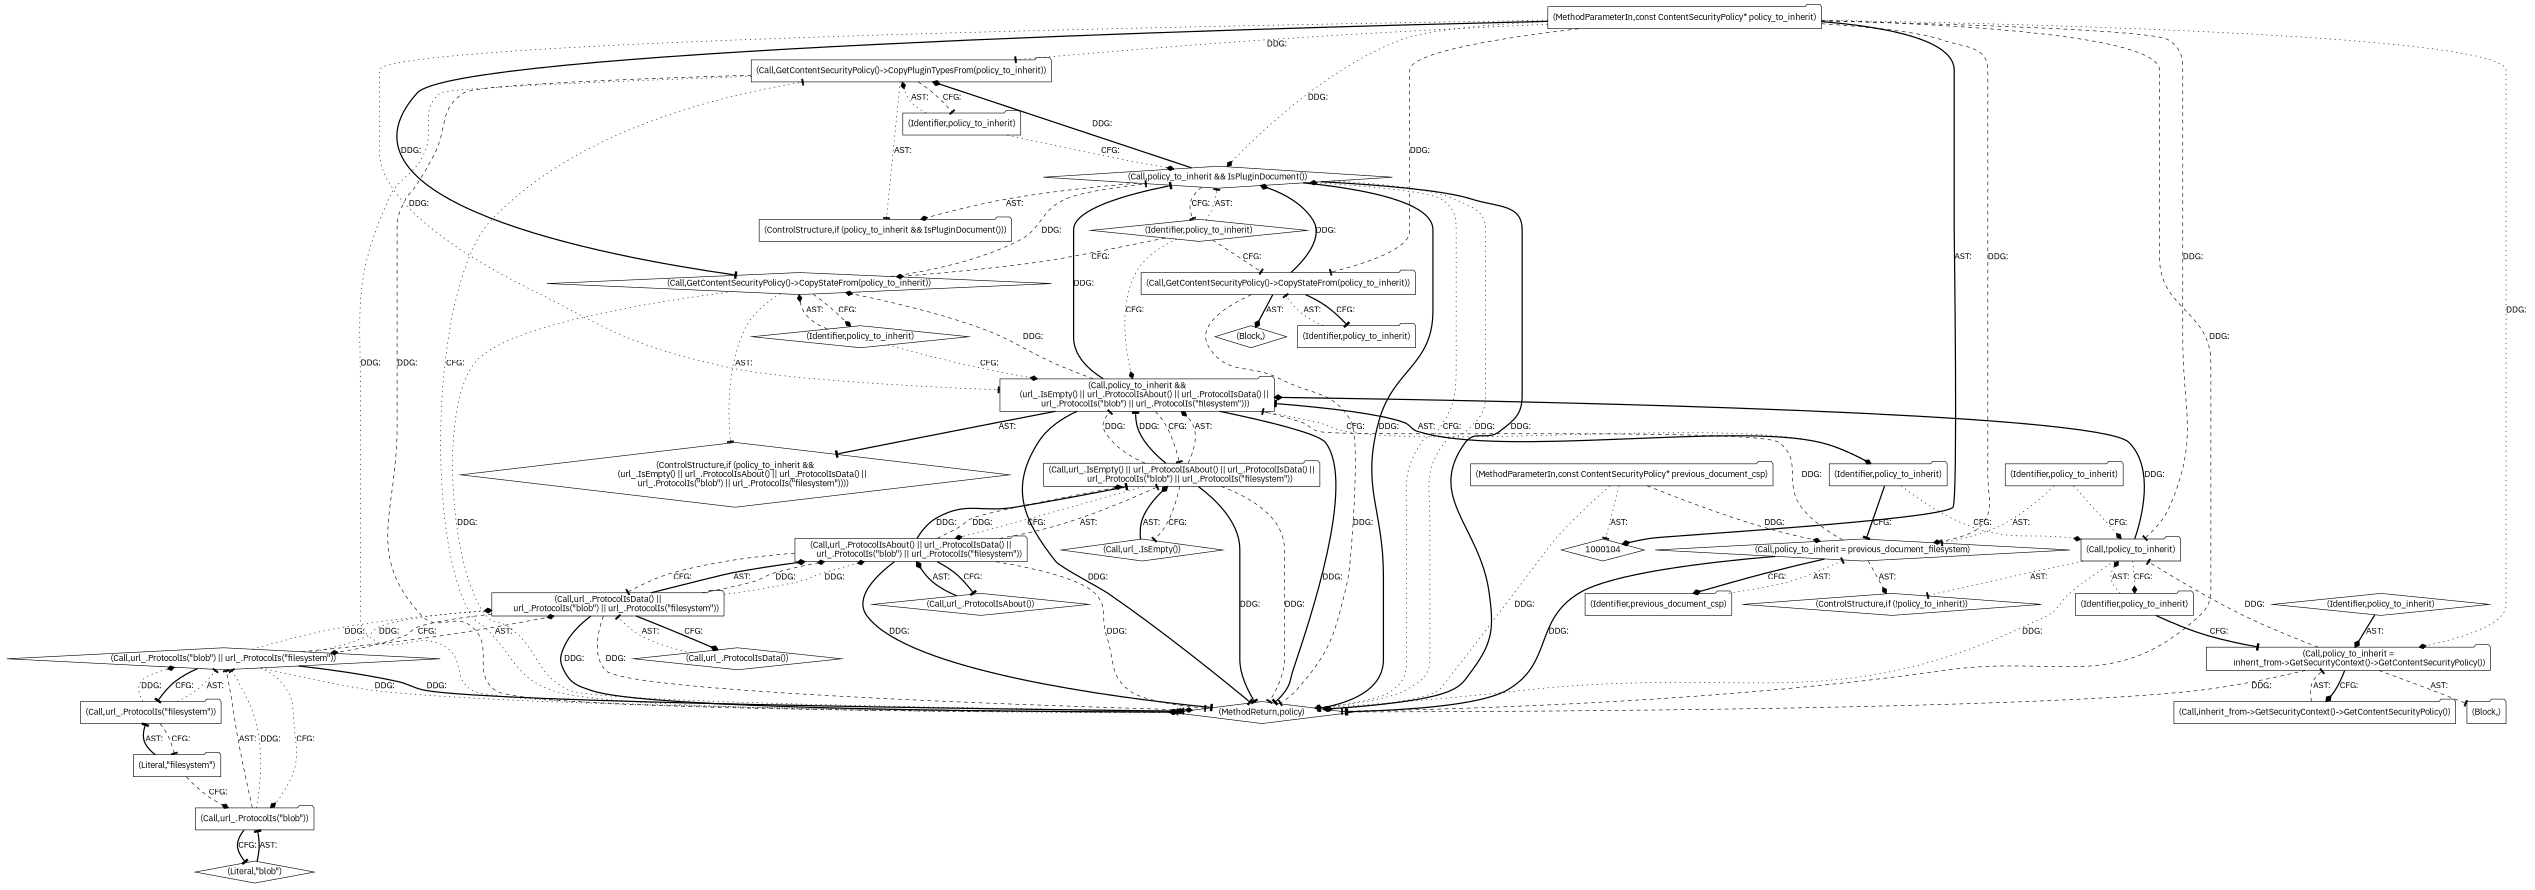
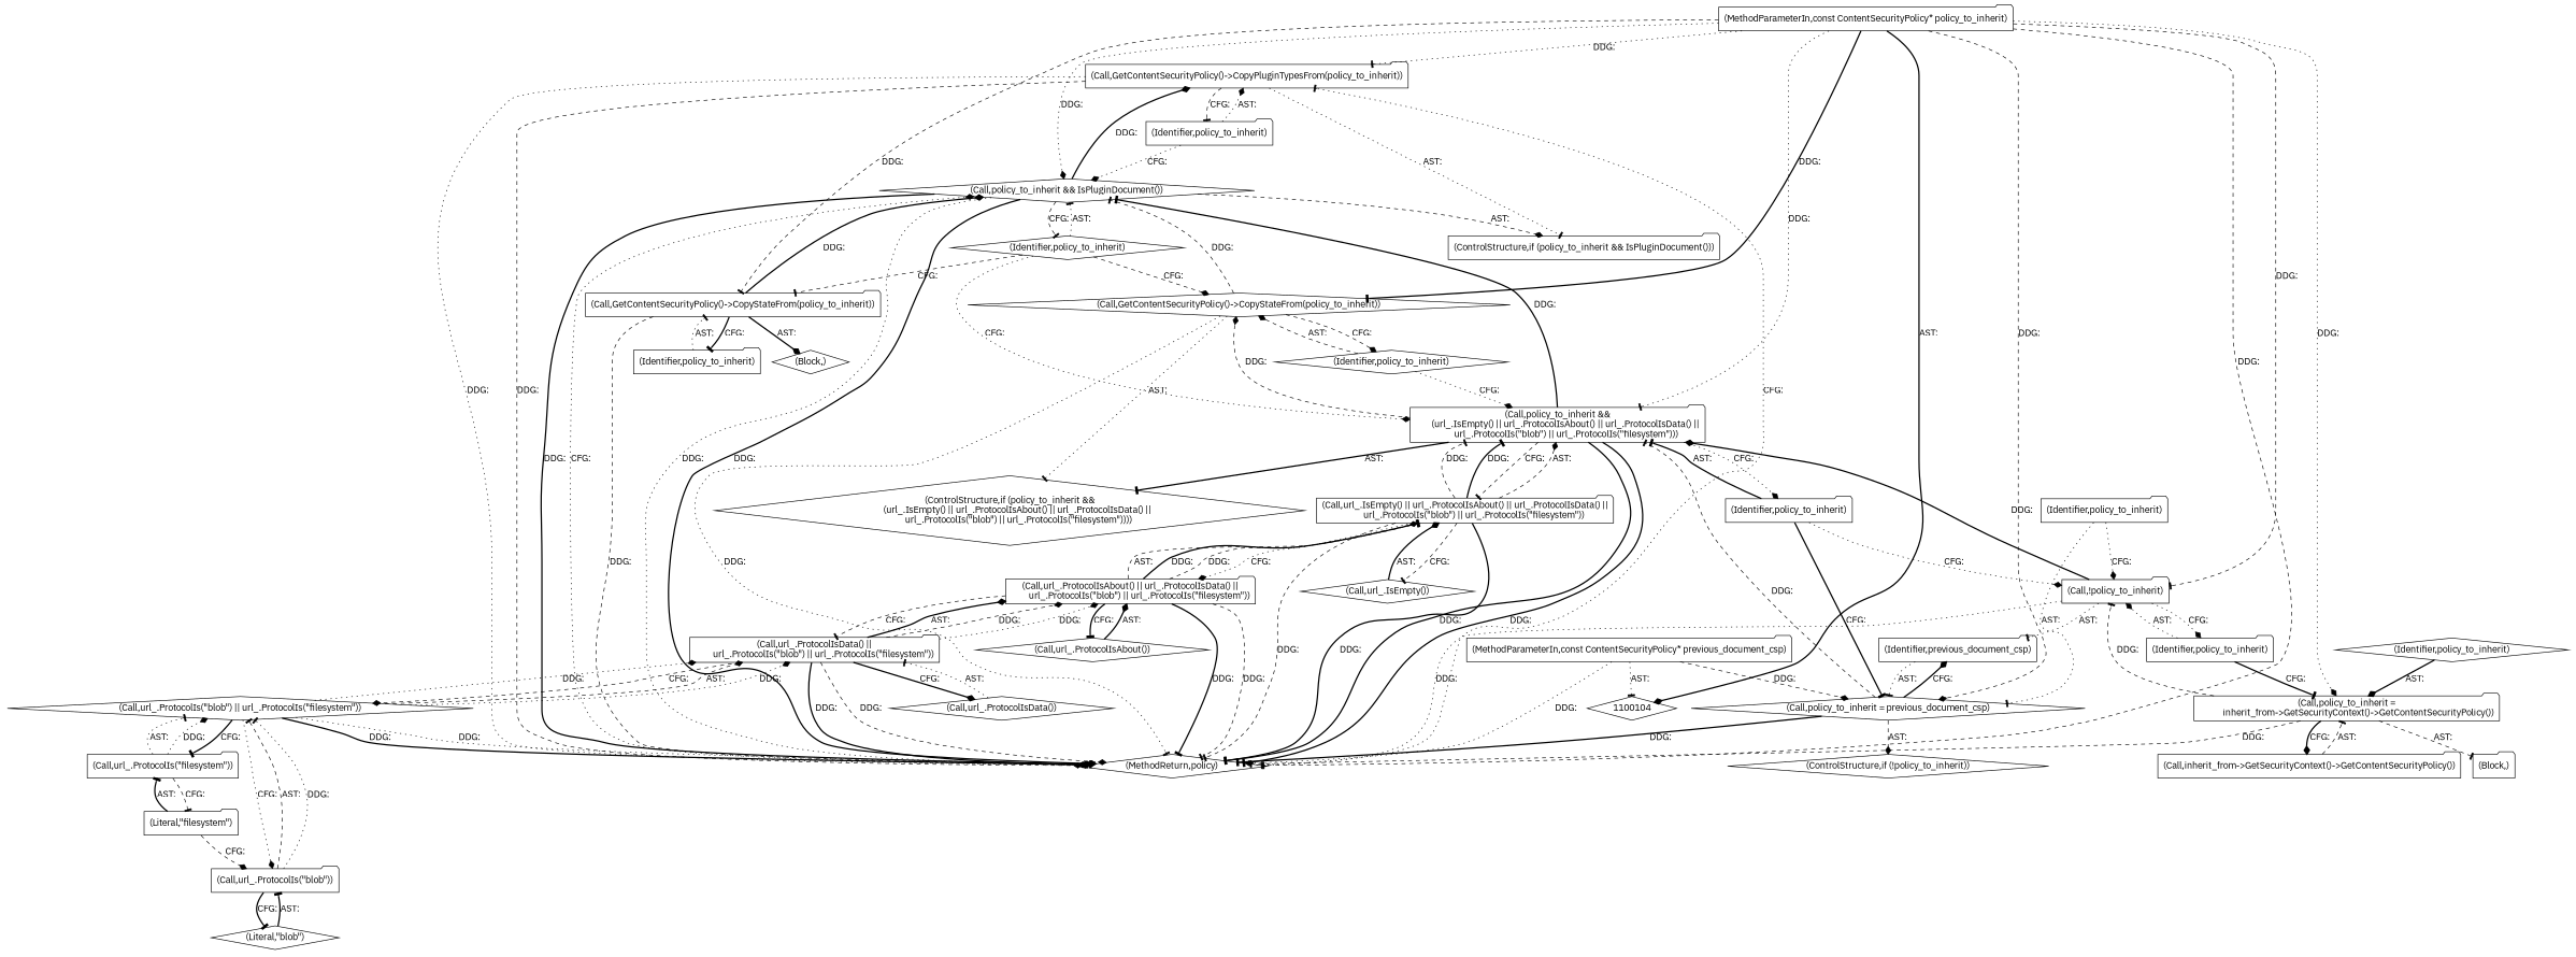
  digraph {
    fontname="IBM Plex Sans"
    node [fontname="IBM Plex Sans" shape=folder]
    edge [arrowhead=tee fontname="IBM Plex Sans" style=dashed]
    n1 [label="(Call,GetContentSecurityPolicy()->CopyPluginTypesFrom(policy_to_inherit))"]
    n2 [label="(Identifier,policy_to_inherit)"]
    n3 [label="(MethodReturn,policy)" shape=diamond]
    n4 [label="(ControlStructure,if (policy_to_inherit && IsPluginDocument()))"]
    n5 [label="(Call,policy_to_inherit && IsPluginDocument())" shape=diamond]
    n6 [label="(Identifier,policy_to_inherit)" shape=diamond]
    n7 [label="(Call,GetContentSecurityPolicy()->CopyStateFrom(policy_to_inherit))" shape=diamond]
    n8 [label="(Call,policy_to_inherit &&\n        (url_.IsEmpty() || url_.ProtocolIsAbout() || url_.ProtocolIsData() ||\n         url_.ProtocolIs(\"blob\") || url_.ProtocolIs(\"filesystem\")))"]
    n9 [label="(Call,GetContentSecurityPolicy()->CopyStateFrom(policy_to_inherit))"]
    n10 [label="(Identifier,policy_to_inherit)" shape=diamond]
    n11 [label="(ControlStructure,if (policy_to_inherit &&\n        (url_.IsEmpty() || url_.ProtocolIsAbout() || url_.ProtocolIsData() ||\n         url_.ProtocolIs(\"blob\") || url_.ProtocolIs(\"filesystem\"))))" shape=diamond]
    n12 [label="(Call,url_.IsEmpty() || url_.ProtocolIsAbout() || url_.ProtocolIsData() ||\n         url_.ProtocolIs(\"blob\") || url_.ProtocolIs(\"filesystem\"))"]
    n13 [label="(Identifier,policy_to_inherit)"]
    n14 [label="(Call,url_.ProtocolIsAbout() || url_.ProtocolIsData() ||\n         url_.ProtocolIs(\"blob\") || url_.ProtocolIs(\"filesystem\"))"]
    n15 [label="(Call,url_.IsEmpty())" shape=diamond]
-   n16 [label="(Call,policy_to_inherit = previous_document_filesystem)" shape=diamond]
+   n16 [label="(Call,policy_to_inherit = previous_document_csp)" shape=diamond]
    n17 [label="(Call,!policy_to_inherit)"]
    n18 [label="(ControlStructure,if (!policy_to_inherit))" shape=diamond]
    n19 [label="(Identifier,previous_document_csp)"]
    n20 [label="(MethodParameterIn,const ContentSecurityPolicy* previous_document_csp)"]
-   1000104 [shape=diamond]
+   1000104 [shape=diamond label=1100104]
    n22 [label="(MethodParameterIn,const ContentSecurityPolicy* policy_to_inherit)"]
    n23 [label="(Call,policy_to_inherit =\n            inherit_from->GetSecurityContext()->GetContentSecurityPolicy())"]
    n24 [label="(Identifier,policy_to_inherit)"]
    n25 [label="(Block,)"]
    n26 [label="(Call,inherit_from->GetSecurityContext()->GetContentSecurityPolicy())"]
    n27 [label="(Identifier,policy_to_inherit)"]
    n28 [label="(Block,)" shape=diamond]
    n29 [label="(Call,url_.ProtocolIsData() ||\n         url_.ProtocolIs(\"blob\") || url_.ProtocolIs(\"filesystem\"))"]
    n30 [label="(Call,url_.ProtocolIsAbout())" shape=diamond]
    n31 [label="(Call,url_.ProtocolIs(\"blob\") || url_.ProtocolIs(\"filesystem\"))" shape=diamond]
    n32 [label="(Call,url_.ProtocolIsData())" shape=diamond]
    n33 [label="(Call,url_.ProtocolIs(\"blob\"))"]
    n34 [label="(Call,url_.ProtocolIs(\"filesystem\"))"]
    n35 [label="(Literal,\"blob\")" shape=diamond]
    n36 [label="(Literal,\"filesystem\")"]
    n37 [label="(Identifier,policy_to_inherit)" shape=diamond]
    n38 [label="(Identifier,policy_to_inherit)"]
    n1 -> n2 [label="CFG: "]
    n1 -> n3 [label="DDG: " style=dotted]
    n1 -> n3 [arrowhead=diamond label="DDG: "]
    n1 -> n4 [label="AST: " style=dotted]
    n2 -> n1 [arrowhead=diamond label="AST: " style=dotted]
    n2 -> n5 [arrowhead=diamond label="CFG: " style=dotted]
    n3 -> n1 [label="CFG: " style=dotted]
    n3 -> n5 [arrowhead=diamond label="CFG: " style=dotted]
    n5 -> n1 [arrowhead=diamond label="DDG: " style=bold]
    n5 -> n3 [arrowhead=diamond label="DDG: " style=dotted]
    n5 -> n3 [arrowhead=diamond label="DDG: " style=bold]
    n5 -> n3 [label="DDG: " style=bold]
    n5 -> n4 [arrowhead=diamond label="AST: "]
    n5 -> n6 [label="CFG: "]
    n6 -> n5 [label="AST: " style=dotted]
    n6 -> n7 [arrowhead=diamond label="CFG: "]
    n6 -> n8 [arrowhead=diamond label="CFG: " style=dotted]
    n6 -> n9 [label="CFG: "]
    n7 -> n3 [label="DDG: " style=dotted]
    n7 -> n5 [label="DDG: "]
    n7 -> n10 [arrowhead=diamond label="CFG: "]
    n7 -> n11 [label="AST: " style=dotted]
    n8 -> n3 [label="DDG: " style=bold]
    n8 -> n3 [label="DDG: " style=bold]
    n8 -> n5 [label="DDG: " style=bold]
    n8 -> n7 [arrowhead=diamond label="DDG: "]
    n8 -> n11 [label="AST: " style=bold]
    n8 -> n12 [label="CFG: "]
    n8 -> n13 [arrowhead=diamond label="CFG: " style=dotted]
    n9 -> n3 [label="DDG: "]
    n9 -> n5 [arrowhead=diamond label="DDG: " style=bold]
    n9 -> n27 [label="CFG: " style=bold]
    n9 -> n28 [arrowhead=diamond label="AST: " style=bold]
    n10 -> n7 [arrowhead=diamond label="AST: "]
    n10 -> n8 [arrowhead=diamond label="CFG: " style=dotted]
    n12 -> n3 [label="DDG: " style=bold]
    n12 -> n3 [label="DDG: "]
    n12 -> n8 [arrowhead=diamond label="AST: "]
    n12 -> n8 [label="DDG: "]
    n12 -> n8 [label="DDG: " style=bold]
    n12 -> n14 [arrowhead=diamond label="CFG: " style=dotted]
    n12 -> n15 [label="CFG: "]
    n13 -> n8 [label="AST: " style=bold]
    n13 -> n16 [label="CFG: " style=bold]
    n13 -> n17 [arrowhead=diamond label="CFG: " style=dotted]
    n14 -> n3 [label="DDG: "]
    n14 -> n3 [label="DDG: " style=bold]
    n14 -> n12 [label="AST: "]
    n14 -> n12 [label="DDG: " style=bold]
    n14 -> n12 [arrowhead=diamond label="DDG: "]
    n14 -> n29 [label="CFG: "]
    n14 -> n30 [label="CFG: " style=bold]
    n15 -> n12 [arrowhead=diamond label="AST: " style=bold]
    n16 -> n3 [label="DDG: " style=bold]
    n16 -> n8 [label="DDG: "]
    n16 -> n18 [arrowhead=diamond label="AST: "]
    n16 -> n19 [arrowhead=diamond label="CFG: " style=bold]
    n17 -> n3 [label="DDG: " style=dotted]
    n17 -> n8 [arrowhead=diamond label="DDG: " style=bold]
-   n17 -> n18 [label="AST: " style=dotted]
+   n17 -> n19 [label="AST: " style=dotted]
    n17 -> n24 [arrowhead=diamond label="CFG: " style=dotted]
    n19 -> n16 [label="AST: " style=dotted]
    n20 -> n3 [arrowhead=diamond label="DDG: " style=dotted]
    n20 -> n16 [arrowhead=diamond label="DDG: "]
    n20 -> 1000104 [label="AST: " style=dotted]
    n22 -> n1 [label="DDG: " style=dotted]
    n22 -> n3 [label="DDG: "]
    n22 -> n5 [arrowhead=diamond label="DDG: " style=dotted]
    n22 -> n7 [label="DDG: " style=bold]
    n22 -> n8 [label="DDG: " style=dotted]
    n22 -> n9 [label="DDG: "]
    n22 -> n16 [arrowhead=diamond label="DDG: "]
    n22 -> n17 [label="DDG: "]
    n22 -> 1000104 [arrowhead=diamond label="AST: " style=bold]
    n22 -> n23 [arrowhead=diamond label="DDG: " style=dotted]
    n23 -> n3 [label="DDG: "]
    n23 -> n17 [label="DDG: "]
    n23 -> n25 [label="AST: "]
    n23 -> n26 [arrowhead=diamond label="CFG: " style=bold]
    n24 -> n17 [arrowhead=diamond label="AST: " style=dotted]
    n24 -> n23 [label="CFG: " style=bold]
    n26 -> n23 [label="AST: "]
    n27 -> n9 [label="AST: " style=dotted]
    n29 -> n3 [arrowhead=diamond label="DDG: " style=bold]
    n29 -> n3 [arrowhead=diamond label="DDG: "]
    n29 -> n14 [arrowhead=diamond label="AST: " style=bold]
    n29 -> n14 [arrowhead=diamond label="DDG: "]
    n29 -> n14 [arrowhead=diamond label="DDG: " style=dotted]
    n29 -> n31 [arrowhead=diamond label="CFG: "]
    n29 -> n32 [arrowhead=diamond label="CFG: " style=bold]
    n30 -> n14 [arrowhead=diamond label="AST: " style=bold]
    n31 -> n3 [arrowhead=diamond label="DDG: " style=dotted]
    n31 -> n3 [arrowhead=diamond label="DDG: " style=bold]
    n31 -> n29 [arrowhead=diamond label="AST: "]
    n31 -> n29 [arrowhead=diamond label="DDG: " style=dotted]
    n31 -> n29 [arrowhead=diamond label="DDG: " style=dotted]
    n31 -> n33 [arrowhead=diamond label="CFG: " style=dotted]
    n31 -> n34 [label="CFG: " style=bold]
    n32 -> n29 [label="AST: " style=dotted]
    n33 -> n31 [label="AST: "]
    n33 -> n31 [label="DDG: " style=dotted]
    n33 -> n35 [label="CFG: " style=bold]
    n34 -> n31 [label="AST: " style=dotted]
    n34 -> n31 [arrowhead=diamond label="DDG: " style=dotted]
    n34 -> n36 [label="CFG: "]
    n35 -> n33 [label="AST: " style=bold]
    n36 -> n33 [arrowhead=diamond label="CFG: "]
    n36 -> n34 [label="AST: " style=bold]
    n37 -> n23 [arrowhead=diamond label="AST: " style=bold]
    n38 -> n16 [label="AST: " style=dotted]
    n38 -> n17 [arrowhead=diamond label="CFG: " style=dotted]
  }
